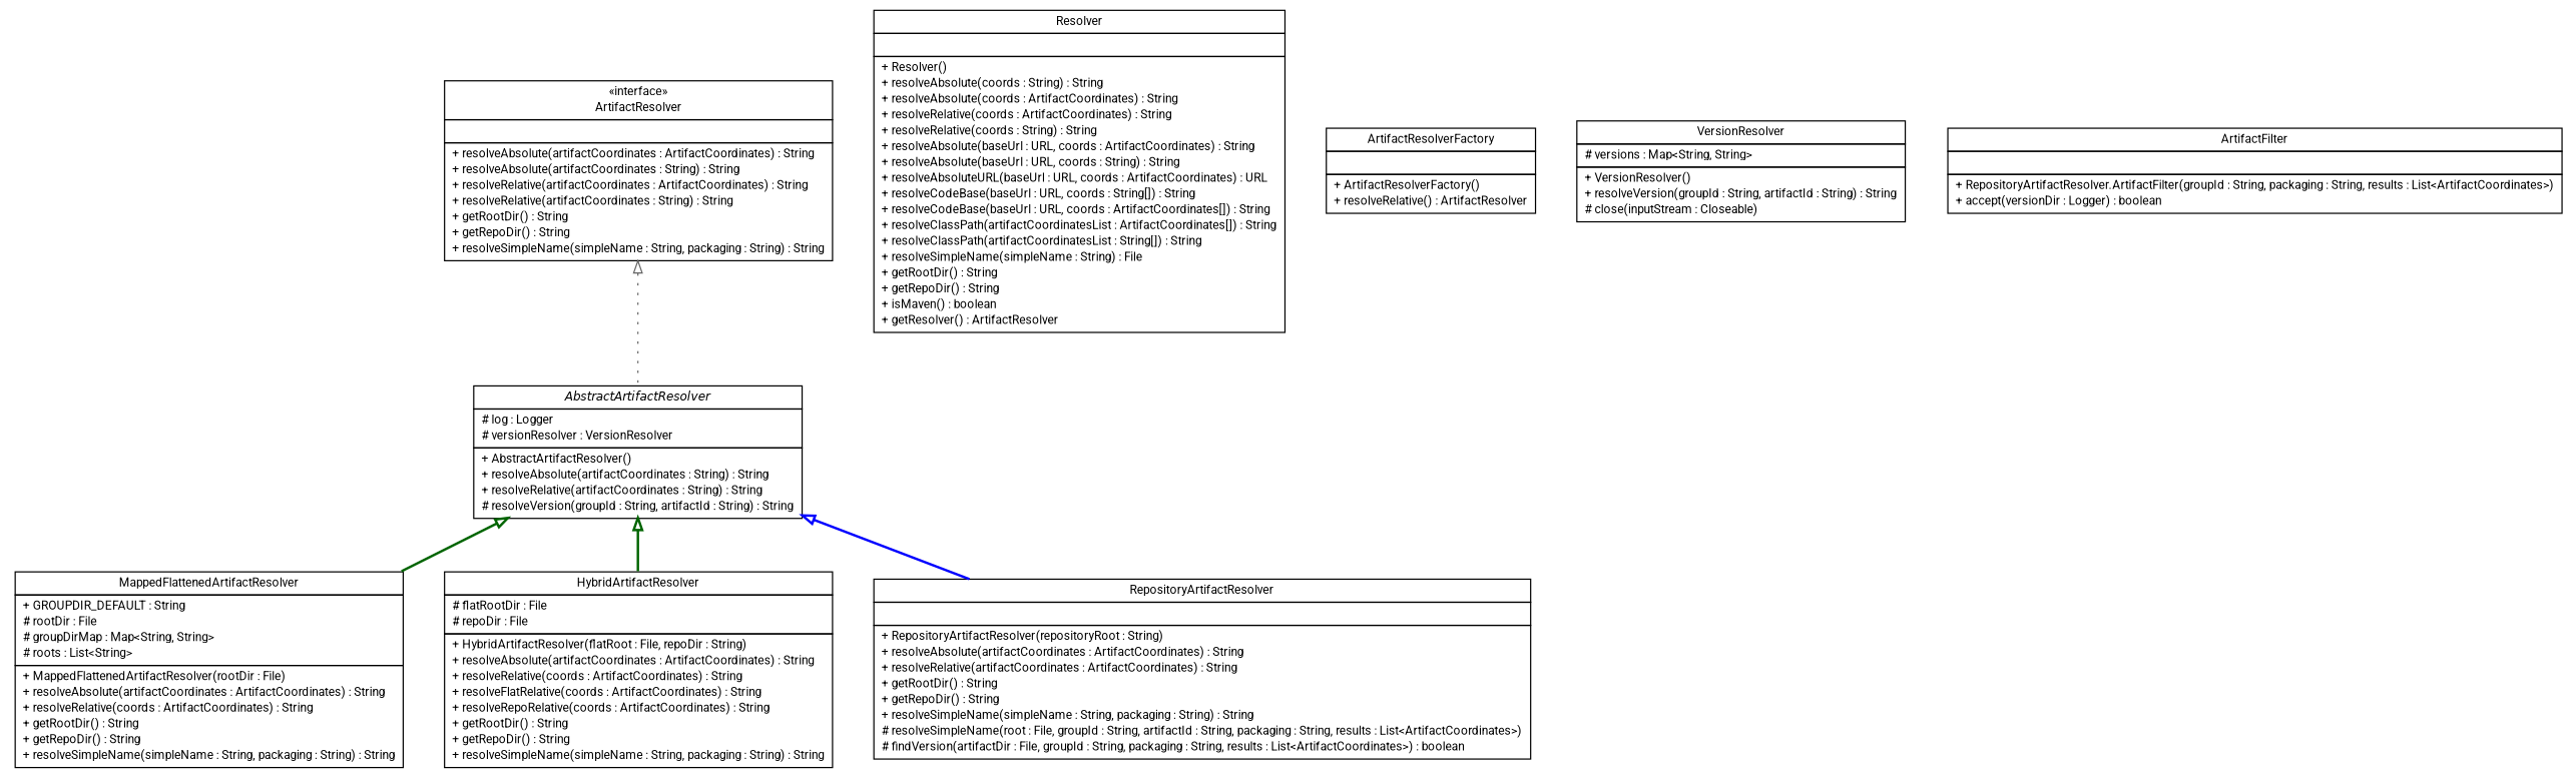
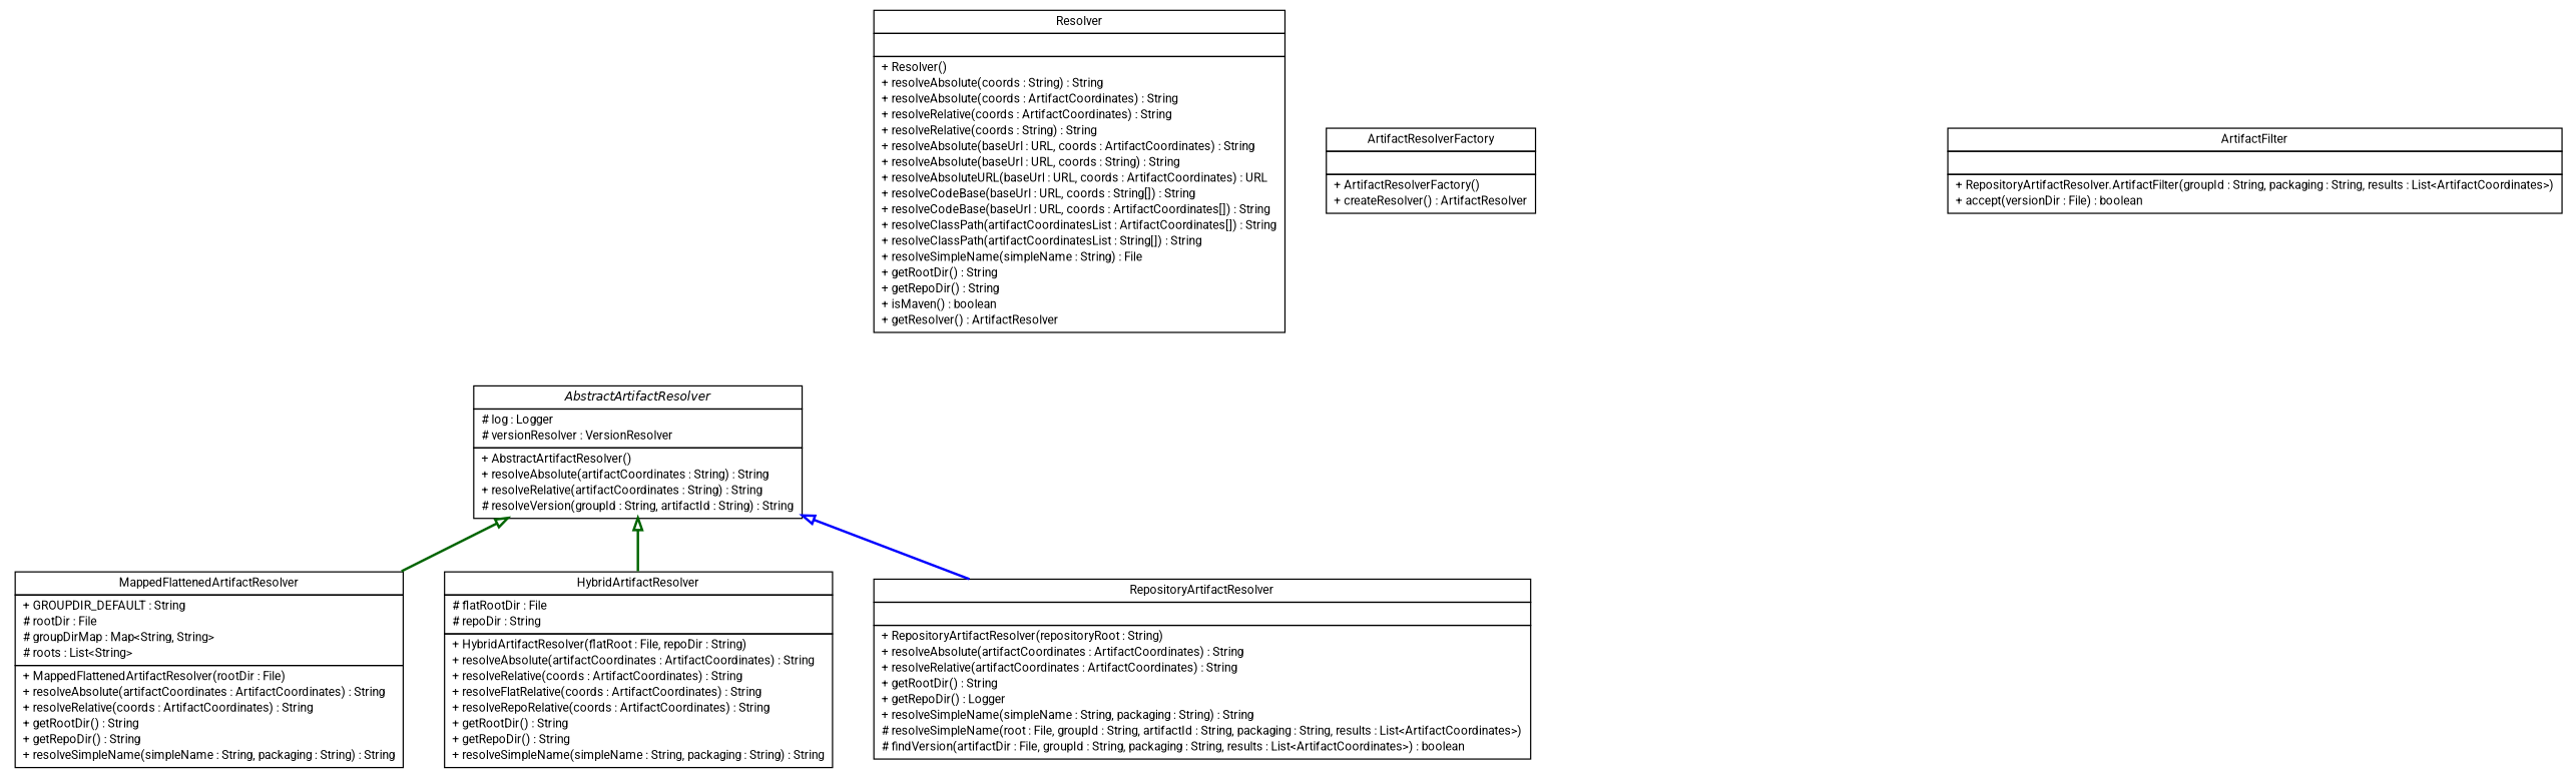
  digraph {
    fontname=Roboto
    nodesep=0.25
    ranksep=0.5
    node [fontcolor=black fontname=Roboto fontsize=10.0 shape=plaintext]
    edge [arrowtail=empty color=darkgreen dir=back fontname=Roboto fontsize=10 headport=p labelfontname=Helvetica labelfontsize=10 style=bold tailport=p]
    n1 [label=<<table title="sorcer.resolver.MappedFlattenedArtifactResolver" border="0" cellborder="1" cellspacing="0" cellpadding="2" port="p" href="./MappedFlattenedArtifactResolver.html"> 		<tr><td><table border="0" cellspacing="0" cellpadding="1"> <tr><td align="center" balign="center"> MappedFlattenedArtifactResolver </td></tr> 		</table></td></tr> 		<tr><td><table border="0" cellspacing="0" cellpadding="1"> <tr><td align="left" balign="left"> + GROUPDIR_DEFAULT : String </td></tr> <tr><td align="left" balign="left"> # rootDir : File </td></tr> <tr><td align="left" balign="left"> # groupDirMap : Map&lt;String, String&gt; </td></tr> <tr><td align="left" balign="left"> # roots : List&lt;String&gt; </td></tr> 		</table></td></tr> 		<tr><td><table border="0" cellspacing="0" cellpadding="1"> <tr><td align="left" balign="left"> + MappedFlattenedArtifactResolver(rootDir : File) </td></tr> <tr><td align="left" balign="left"> + resolveAbsolute(artifactCoordinates : ArtifactCoordinates) : String </td></tr> <tr><td align="left" balign="left"> + resolveRelative(coords : ArtifactCoordinates) : String </td></tr> <tr><td align="left" balign="left"> + getRootDir() : String </td></tr> <tr><td align="left" balign="left"> + getRepoDir() : String </td></tr> <tr><td align="left" balign="left"> + resolveSimpleName(simpleName : String, packaging : String) : String </td></tr> 		</table></td></tr> 		</table>>]
    n2 [label=<<table title="sorcer.resolver.AbstractArtifactResolver" border="0" cellborder="1" cellspacing="0" cellpadding="2" port="p" href="./AbstractArtifactResolver.html"> 		<tr><td><table border="0" cellspacing="0" cellpadding="1"> <tr><td align="center" balign="center"><font face="Helvetica-Oblique"> AbstractArtifactResolver </font></td></tr> 		</table></td></tr> 		<tr><td><table border="0" cellspacing="0" cellpadding="1"> <tr><td align="left" balign="left"> # log : Logger </td></tr> <tr><td align="left" balign="left"> # versionResolver : VersionResolver </td></tr> 		</table></td></tr> 		<tr><td><table border="0" cellspacing="0" cellpadding="1"> <tr><td align="left" balign="left"> + AbstractArtifactResolver() </td></tr> <tr><td align="left" balign="left"> + resolveAbsolute(artifactCoordinates : String) : String </td></tr> <tr><td align="left" balign="left"> + resolveRelative(artifactCoordinates : String) : String </td></tr> <tr><td align="left" balign="left"> # resolveVersion(groupId : String, artifactId : String) : String </td></tr> 		</table></td></tr> 		</table>>]
-   n3 [label=<<table title="sorcer.resolver.HybridArtifactResolver" border="0" cellborder="1" cellspacing="0" cellpadding="2" port="p" href="./HybridArtifactResolver.html"> 		<tr><td><table border="0" cellspacing="0" cellpadding="1"> <tr><td align="center" balign="center"> HybridArtifactResolver </td></tr> 		</table></td></tr> 		<tr><td><table border="0" cellspacing="0" cellpadding="1"> <tr><td align="left" balign="left"> # flatRootDir : File </td></tr> <tr><td align="left" balign="left"> # repoDir : File </td></tr> 		</table></td></tr> 		<tr><td><table border="0" cellspacing="0" cellpadding="1"> <tr><td align="left" balign="left"> + HybridArtifactResolver(flatRoot : File, repoDir : String) </td></tr> <tr><td align="left" balign="left"> + resolveAbsolute(artifactCoordinates : ArtifactCoordinates) : String </td></tr> <tr><td align="left" balign="left"> + resolveRelative(coords : ArtifactCoordinates) : String </td></tr> <tr><td align="left" balign="left"> + resolveFlatRelative(coords : ArtifactCoordinates) : String </td></tr> <tr><td align="left" balign="left"> + resolveRepoRelative(coords : ArtifactCoordinates) : String </td></tr> <tr><td align="left" balign="left"> + getRootDir() : String </td></tr> <tr><td align="left" balign="left"> + getRepoDir() : String </td></tr> <tr><td align="left" balign="left"> + resolveSimpleName(simpleName : String, packaging : String) : String </td></tr> 		</table></td></tr> 		</table>>]
-   n4 [label=<<table title="sorcer.resolver.RepositoryArtifactResolver" border="0" cellborder="1" cellspacing="0" cellpadding="2" port="p" href="./RepositoryArtifactResolver.html"> 		<tr><td><table border="0" cellspacing="0" cellpadding="1"> <tr><td align="center" balign="center"> RepositoryArtifactResolver </td></tr> 		</table></td></tr> 		<tr><td><table border="0" cellspacing="0" cellpadding="1"> <tr><td align="left" balign="left">  </td></tr> 		</table></td></tr> 		<tr><td><table border="0" cellspacing="0" cellpadding="1"> <tr><td align="left" balign="left"> + RepositoryArtifactResolver(repositoryRoot : String) </td></tr> <tr><td align="left" balign="left"> + resolveAbsolute(artifactCoordinates : ArtifactCoordinates) : String </td></tr> <tr><td align="left" balign="left"> + resolveRelative(artifactCoordinates : ArtifactCoordinates) : String </td></tr> <tr><td align="left" balign="left"> + getRootDir() : String </td></tr> <tr><td align="left" balign="left"> + getRepoDir() : String </td></tr> <tr><td align="left" balign="left"> + resolveSimpleName(simpleName : String, packaging : String) : String </td></tr> <tr><td align="left" balign="left"> # resolveSimpleName(root : File, groupId : String, artifactId : String, packaging : String, results : List&lt;ArtifactCoordinates&gt;) </td></tr> <tr><td align="left" balign="left"> # findVersion(artifactDir : File, groupId : String, packaging : String, results : List&lt;ArtifactCoordinates&gt;) : boolean </td></tr> 		</table></td></tr> 		</table>>]
-   n5 [label=<<table title="sorcer.resolver.ArtifactResolver" border="0" cellborder="1" cellspacing="0" cellpadding="2" port="p" href="./ArtifactResolver.html"> 		<tr><td><table border="0" cellspacing="0" cellpadding="1"> <tr><td align="center" balign="center"> &#171;interface&#187; </td></tr> <tr><td align="center" balign="center"> ArtifactResolver </td></tr> 		</table></td></tr> 		<tr><td><table border="0" cellspacing="0" cellpadding="1"> <tr><td align="left" balign="left">  </td></tr> 		</table></td></tr> 		<tr><td><table border="0" cellspacing="0" cellpadding="1"> <tr><td align="left" balign="left"> + resolveAbsolute(artifactCoordinates : ArtifactCoordinates) : String </td></tr> <tr><td align="left" balign="left"> + resolveAbsolute(artifactCoordinates : String) : String </td></tr> <tr><td align="left" balign="left"> + resolveRelative(artifactCoordinates : ArtifactCoordinates) : String </td></tr> <tr><td align="left" balign="left"> + resolveRelative(artifactCoordinates : String) : String </td></tr> <tr><td align="left" balign="left"> + getRootDir() : String </td></tr> <tr><td align="left" balign="left"> + getRepoDir() : String </td></tr> <tr><td align="left" balign="left"> + resolveSimpleName(simpleName : String, packaging : String) : String </td></tr> 		</table></td></tr> 		</table>>]
+   n3 [label=<<table title="sorcer.resolver.HybridArtifactResolver" border="0" cellborder="1" cellspacing="0" cellpadding="2" port="p" href="./HybridArtifactResolver.html"> 		<tr><td><table border="0" cellspacing="0" cellpadding="1"> <tr><td align="center" balign="center"> HybridArtifactResolver </td></tr> 		</table></td></tr> 		<tr><td><table border="0" cellspacing="0" cellpadding="1"> <tr><td align="left" balign="left"> # flatRootDir : File </td></tr> <tr><td align="left" balign="left"> # repoDir : String </td></tr> 		</table></td></tr> 		<tr><td><table border="0" cellspacing="0" cellpadding="1"> <tr><td align="left" balign="left"> + HybridArtifactResolver(flatRoot : File, repoDir : String) </td></tr> <tr><td align="left" balign="left"> + resolveAbsolute(artifactCoordinates : ArtifactCoordinates) : String </td></tr> <tr><td align="left" balign="left"> + resolveRelative(coords : ArtifactCoordinates) : String </td></tr> <tr><td align="left" balign="left"> + resolveFlatRelative(coords : ArtifactCoordinates) : String </td></tr> <tr><td align="left" balign="left"> + resolveRepoRelative(coords : ArtifactCoordinates) : String </td></tr> <tr><td align="left" balign="left"> + getRootDir() : String </td></tr> <tr><td align="left" balign="left"> + getRepoDir() : String </td></tr> <tr><td align="left" balign="left"> + resolveSimpleName(simpleName : String, packaging : String) : String </td></tr> 		</table></td></tr> 		</table>>]
+   n4 [label=<<table title="sorcer.resolver.RepositoryArtifactResolver" border="0" cellborder="1" cellspacing="0" cellpadding="2" port="p" href="./RepositoryArtifactResolver.html"> 		<tr><td><table border="0" cellspacing="0" cellpadding="1"> <tr><td align="center" balign="center"> RepositoryArtifactResolver </td></tr> 		</table></td></tr> 		<tr><td><table border="0" cellspacing="0" cellpadding="1"> <tr><td align="left" balign="left">  </td></tr> 		</table></td></tr> 		<tr><td><table border="0" cellspacing="0" cellpadding="1"> <tr><td align="left" balign="left"> + RepositoryArtifactResolver(repositoryRoot : String) </td></tr> <tr><td align="left" balign="left"> + resolveAbsolute(artifactCoordinates : ArtifactCoordinates) : String </td></tr> <tr><td align="left" balign="left"> + resolveRelative(artifactCoordinates : ArtifactCoordinates) : String </td></tr> <tr><td align="left" balign="left"> + getRootDir() : String </td></tr> <tr><td align="left" balign="left"> + getRepoDir() : Logger </td></tr> <tr><td align="left" balign="left"> + resolveSimpleName(simpleName : String, packaging : String) : String </td></tr> <tr><td align="left" balign="left"> # resolveSimpleName(root : File, groupId : String, artifactId : String, packaging : String, results : List&lt;ArtifactCoordinates&gt;) </td></tr> <tr><td align="left" balign="left"> # findVersion(artifactDir : File, groupId : String, packaging : String, results : List&lt;ArtifactCoordinates&gt;) : boolean </td></tr> 		</table></td></tr> 		</table>>]
    n6 [label=<<table title="sorcer.resolver.Resolver" border="0" cellborder="1" cellspacing="0" cellpadding="2" port="p" href="./Resolver.html"> 		<tr><td><table border="0" cellspacing="0" cellpadding="1"> <tr><td align="center" balign="center"> Resolver </td></tr> 		</table></td></tr> 		<tr><td><table border="0" cellspacing="0" cellpadding="1"> <tr><td align="left" balign="left">  </td></tr> 		</table></td></tr> 		<tr><td><table border="0" cellspacing="0" cellpadding="1"> <tr><td align="left" balign="left"> + Resolver() </td></tr> <tr><td align="left" balign="left"> + resolveAbsolute(coords : String) : String </td></tr> <tr><td align="left" balign="left"> + resolveAbsolute(coords : ArtifactCoordinates) : String </td></tr> <tr><td align="left" balign="left"> + resolveRelative(coords : ArtifactCoordinates) : String </td></tr> <tr><td align="left" balign="left"> + resolveRelative(coords : String) : String </td></tr> <tr><td align="left" balign="left"> + resolveAbsolute(baseUrl : URL, coords : ArtifactCoordinates) : String </td></tr> <tr><td align="left" balign="left"> + resolveAbsolute(baseUrl : URL, coords : String) : String </td></tr> <tr><td align="left" balign="left"> + resolveAbsoluteURL(baseUrl : URL, coords : ArtifactCoordinates) : URL </td></tr> <tr><td align="left" balign="left"> + resolveCodeBase(baseUrl : URL, coords : String[]) : String </td></tr> <tr><td align="left" balign="left"> + resolveCodeBase(baseUrl : URL, coords : ArtifactCoordinates[]) : String </td></tr> <tr><td align="left" balign="left"> + resolveClassPath(artifactCoordinatesList : ArtifactCoordinates[]) : String </td></tr> <tr><td align="left" balign="left"> + resolveClassPath(artifactCoordinatesList : String[]) : String </td></tr> <tr><td align="left" balign="left"> + resolveSimpleName(simpleName : String) : File </td></tr> <tr><td align="left" balign="left"> + getRootDir() : String </td></tr> <tr><td align="left" balign="left"> + getRepoDir() : String </td></tr> <tr><td align="left" balign="left"> + isMaven() : boolean </td></tr> <tr><td align="left" balign="left"> + getResolver() : ArtifactResolver </td></tr> 		</table></td></tr> 		</table>>]
-   n7 [label=<<table title="sorcer.resolver.ArtifactResolverFactory" border="0" cellborder="1" cellspacing="0" cellpadding="2" port="p" href="./ArtifactResolverFactory.html"> 		<tr><td><table border="0" cellspacing="0" cellpadding="1"> <tr><td align="center" balign="center"> ArtifactResolverFactory </td></tr> 		</table></td></tr> 		<tr><td><table border="0" cellspacing="0" cellpadding="1"> <tr><td align="left" balign="left">  </td></tr> 		</table></td></tr> 		<tr><td><table border="0" cellspacing="0" cellpadding="1"> <tr><td align="left" balign="left"> + ArtifactResolverFactory() </td></tr> <tr><td align="left" balign="left"> + resolveRelative() : ArtifactResolver </td></tr> 		</table></td></tr> 		</table>>]
-   n8 [label=<<table title="sorcer.resolver.VersionResolver" border="0" cellborder="1" cellspacing="0" cellpadding="2" port="p" href="./VersionResolver.html"> 		<tr><td><table border="0" cellspacing="0" cellpadding="1"> <tr><td align="center" balign="center"> VersionResolver </td></tr> 		</table></td></tr> 		<tr><td><table border="0" cellspacing="0" cellpadding="1"> <tr><td align="left" balign="left"> # versions : Map&lt;String, String&gt; </td></tr> 		</table></td></tr> 		<tr><td><table border="0" cellspacing="0" cellpadding="1"> <tr><td align="left" balign="left"> + VersionResolver() </td></tr> <tr><td align="left" balign="left"> + resolveVersion(groupId : String, artifactId : String) : String </td></tr> <tr><td align="left" balign="left"> # close(inputStream : Closeable) </td></tr> 		</table></td></tr> 		</table>>]
-   n9 [label=<<table title="sorcer.resolver.RepositoryArtifactResolver.ArtifactFilter" border="0" cellborder="1" cellspacing="0" cellpadding="2" port="p" href="./RepositoryArtifactResolver.ArtifactFilter.html"> 		<tr><td><table border="0" cellspacing="0" cellpadding="1"> <tr><td align="center" balign="center"> ArtifactFilter </td></tr> 		</table></td></tr> 		<tr><td><table border="0" cellspacing="0" cellpadding="1"> <tr><td align="left" balign="left">  </td></tr> 		</table></td></tr> 		<tr><td><table border="0" cellspacing="0" cellpadding="1"> <tr><td align="left" balign="left"> + RepositoryArtifactResolver.ArtifactFilter(groupId : String, packaging : String, results : List&lt;ArtifactCoordinates&gt;) </td></tr> <tr><td align="left" balign="left"> + accept(versionDir : Logger) : boolean </td></tr> 		</table></td></tr> 		</table>>]
+   n7 [label=<<table title="sorcer.resolver.ArtifactResolverFactory" border="0" cellborder="1" cellspacing="0" cellpadding="2" port="p" href="./ArtifactResolverFactory.html"> 		<tr><td><table border="0" cellspacing="0" cellpadding="1"> <tr><td align="center" balign="center"> ArtifactResolverFactory </td></tr> 		</table></td></tr> 		<tr><td><table border="0" cellspacing="0" cellpadding="1"> <tr><td align="left" balign="left">  </td></tr> 		</table></td></tr> 		<tr><td><table border="0" cellspacing="0" cellpadding="1"> <tr><td align="left" balign="left"> + ArtifactResolverFactory() </td></tr> <tr><td align="left" balign="left"> + createResolver() : ArtifactResolver </td></tr> 		</table></td></tr> 		</table>>]
+   n9 [label=<<table title="sorcer.resolver.RepositoryArtifactResolver.ArtifactFilter" border="0" cellborder="1" cellspacing="0" cellpadding="2" port="p" href="./RepositoryArtifactResolver.ArtifactFilter.html"> 		<tr><td><table border="0" cellspacing="0" cellpadding="1"> <tr><td align="center" balign="center"> ArtifactFilter </td></tr> 		</table></td></tr> 		<tr><td><table border="0" cellspacing="0" cellpadding="1"> <tr><td align="left" balign="left">  </td></tr> 		</table></td></tr> 		<tr><td><table border="0" cellspacing="0" cellpadding="1"> <tr><td align="left" balign="left"> + RepositoryArtifactResolver.ArtifactFilter(groupId : String, packaging : String, results : List&lt;ArtifactCoordinates&gt;) </td></tr> <tr><td align="left" balign="left"> + accept(versionDir : File) : boolean </td></tr> 		</table></td></tr> 		</table>>]
    n2 -> n1
    n2 -> n3
    n2 -> n4 [color=blue]
-   n5 -> n2 [color=gray40 style=dotted]
  }
